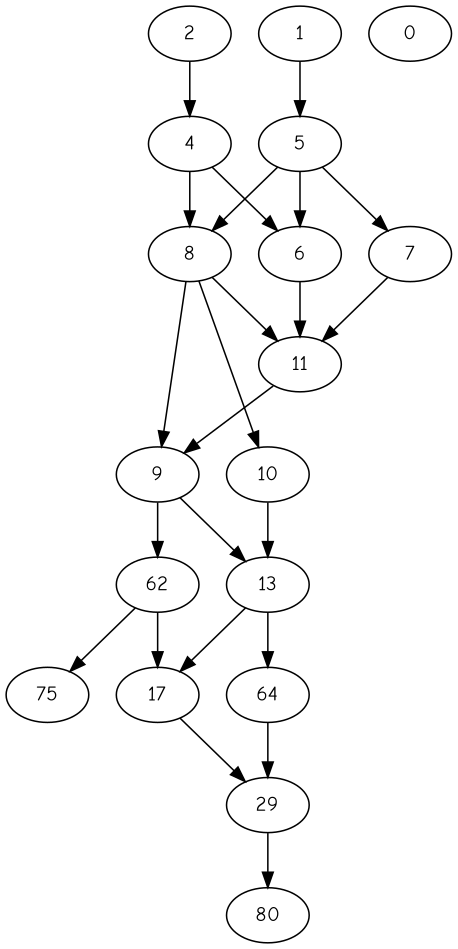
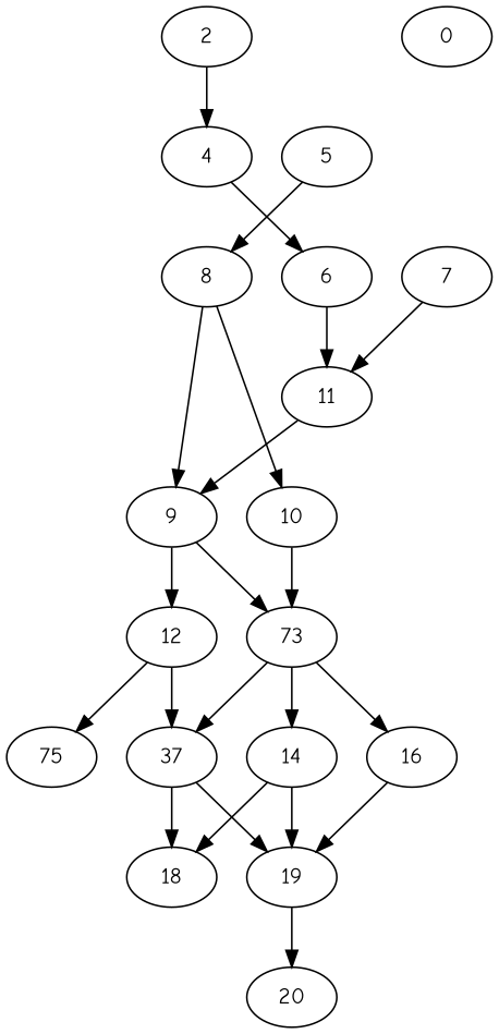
  digraph {
    fontname="Comic Neue"
    node [alpha=0.19 fontname="Comic Neue"]
    edge [fontname="Comic Neue"]
-   1 [expect_size=21997568]
    5 [alpha=0.03 expect_size=13333504]
    4 [alpha=0.15 expect_size=22091776]
    6 [expect_size=22085632]
    8 [alpha=0.15 expect_size=29438976]
    7 [expect_size=47733760]
    11 [alpha=0.00 expect_size=11542528]
    9 [alpha=0.05 expect_size=45847552]
    10 [alpha=0.10 expect_size=15773696]
    2 [alpha=0.16 expect_size=21625856]
    n11 [alpha=0.17 expect_size=14431232 label=0]
-   12 [alpha=0.13 expect_size=8820736 label=62]
-   13 [alpha=0.12 expect_size=45943808]
+   12 [alpha=0.13 expect_size=8820736]
+   13 [alpha=0.12 expect_size=45943808 label=73]
    n14 [alpha=0.00 expect_size=27225088 label=75]
-   17 [alpha=0.17 expect_size=30580736]
-   14 [alpha=0.03 expect_size=37967872 label=64]
-   19 [alpha=0.17 expect_size=16683008 label=29]
-   20 [alpha=0.12 expect_size=29179904 label=80]
-   1 -> 5
-   5 -> 6
+   17 [alpha=0.17 expect_size=30580736 label=37]
+   14 [alpha=0.03 expect_size=37967872]
+   16 [alpha=0.09 expect_size=33669120]
+   18 [alpha=0.01 expect_size=29249536]
+   19 [alpha=0.17 expect_size=16683008]
+   20 [alpha=0.12 expect_size=29179904]
    5 -> 8
-   5 -> 7
    4 -> 6
-   4 -> 8
    6 -> 11
-   8 -> 11
    8 -> 9
    8 -> 10
    7 -> 11
    11 -> 9
    9 -> 12
    9 -> 13
    10 -> 13
    2 -> 4
    12 -> n14
    12 -> 17
    13 -> 17
    13 -> 14
+   13 -> 16
+   17 -> 18
    17 -> 19
+   14 -> 18
    14 -> 19
+   16 -> 19
    19 -> 20
  }
